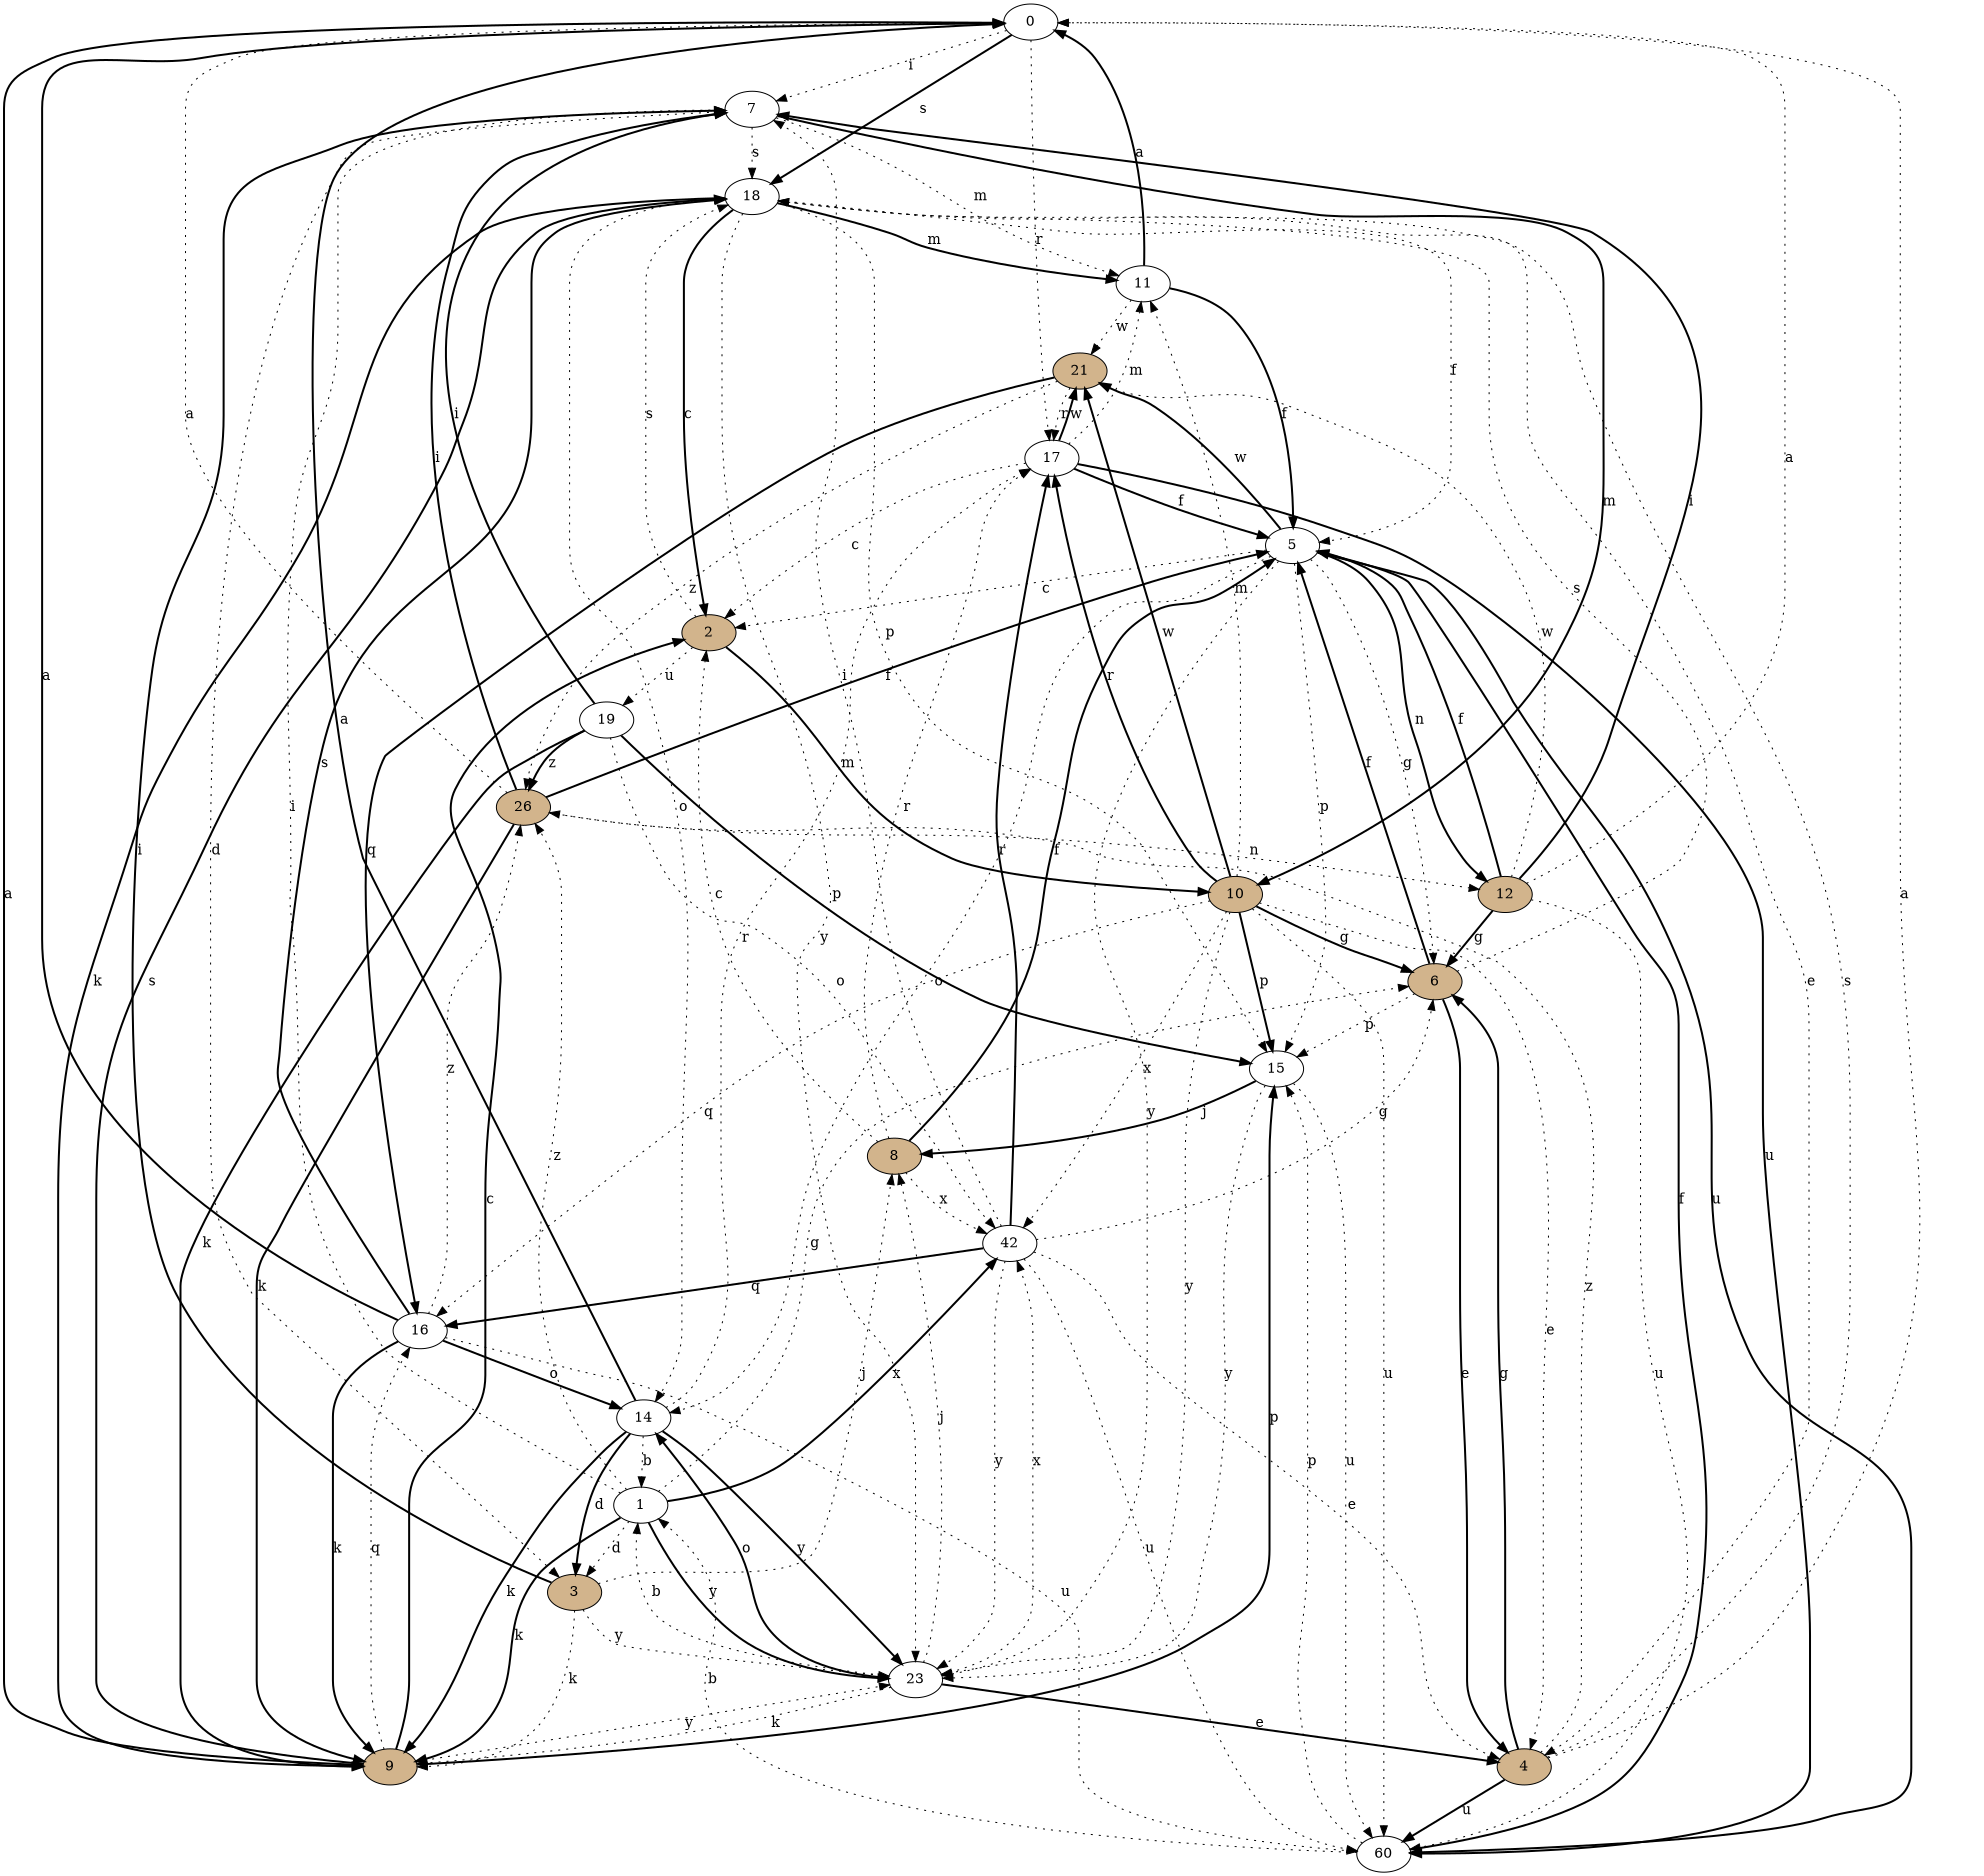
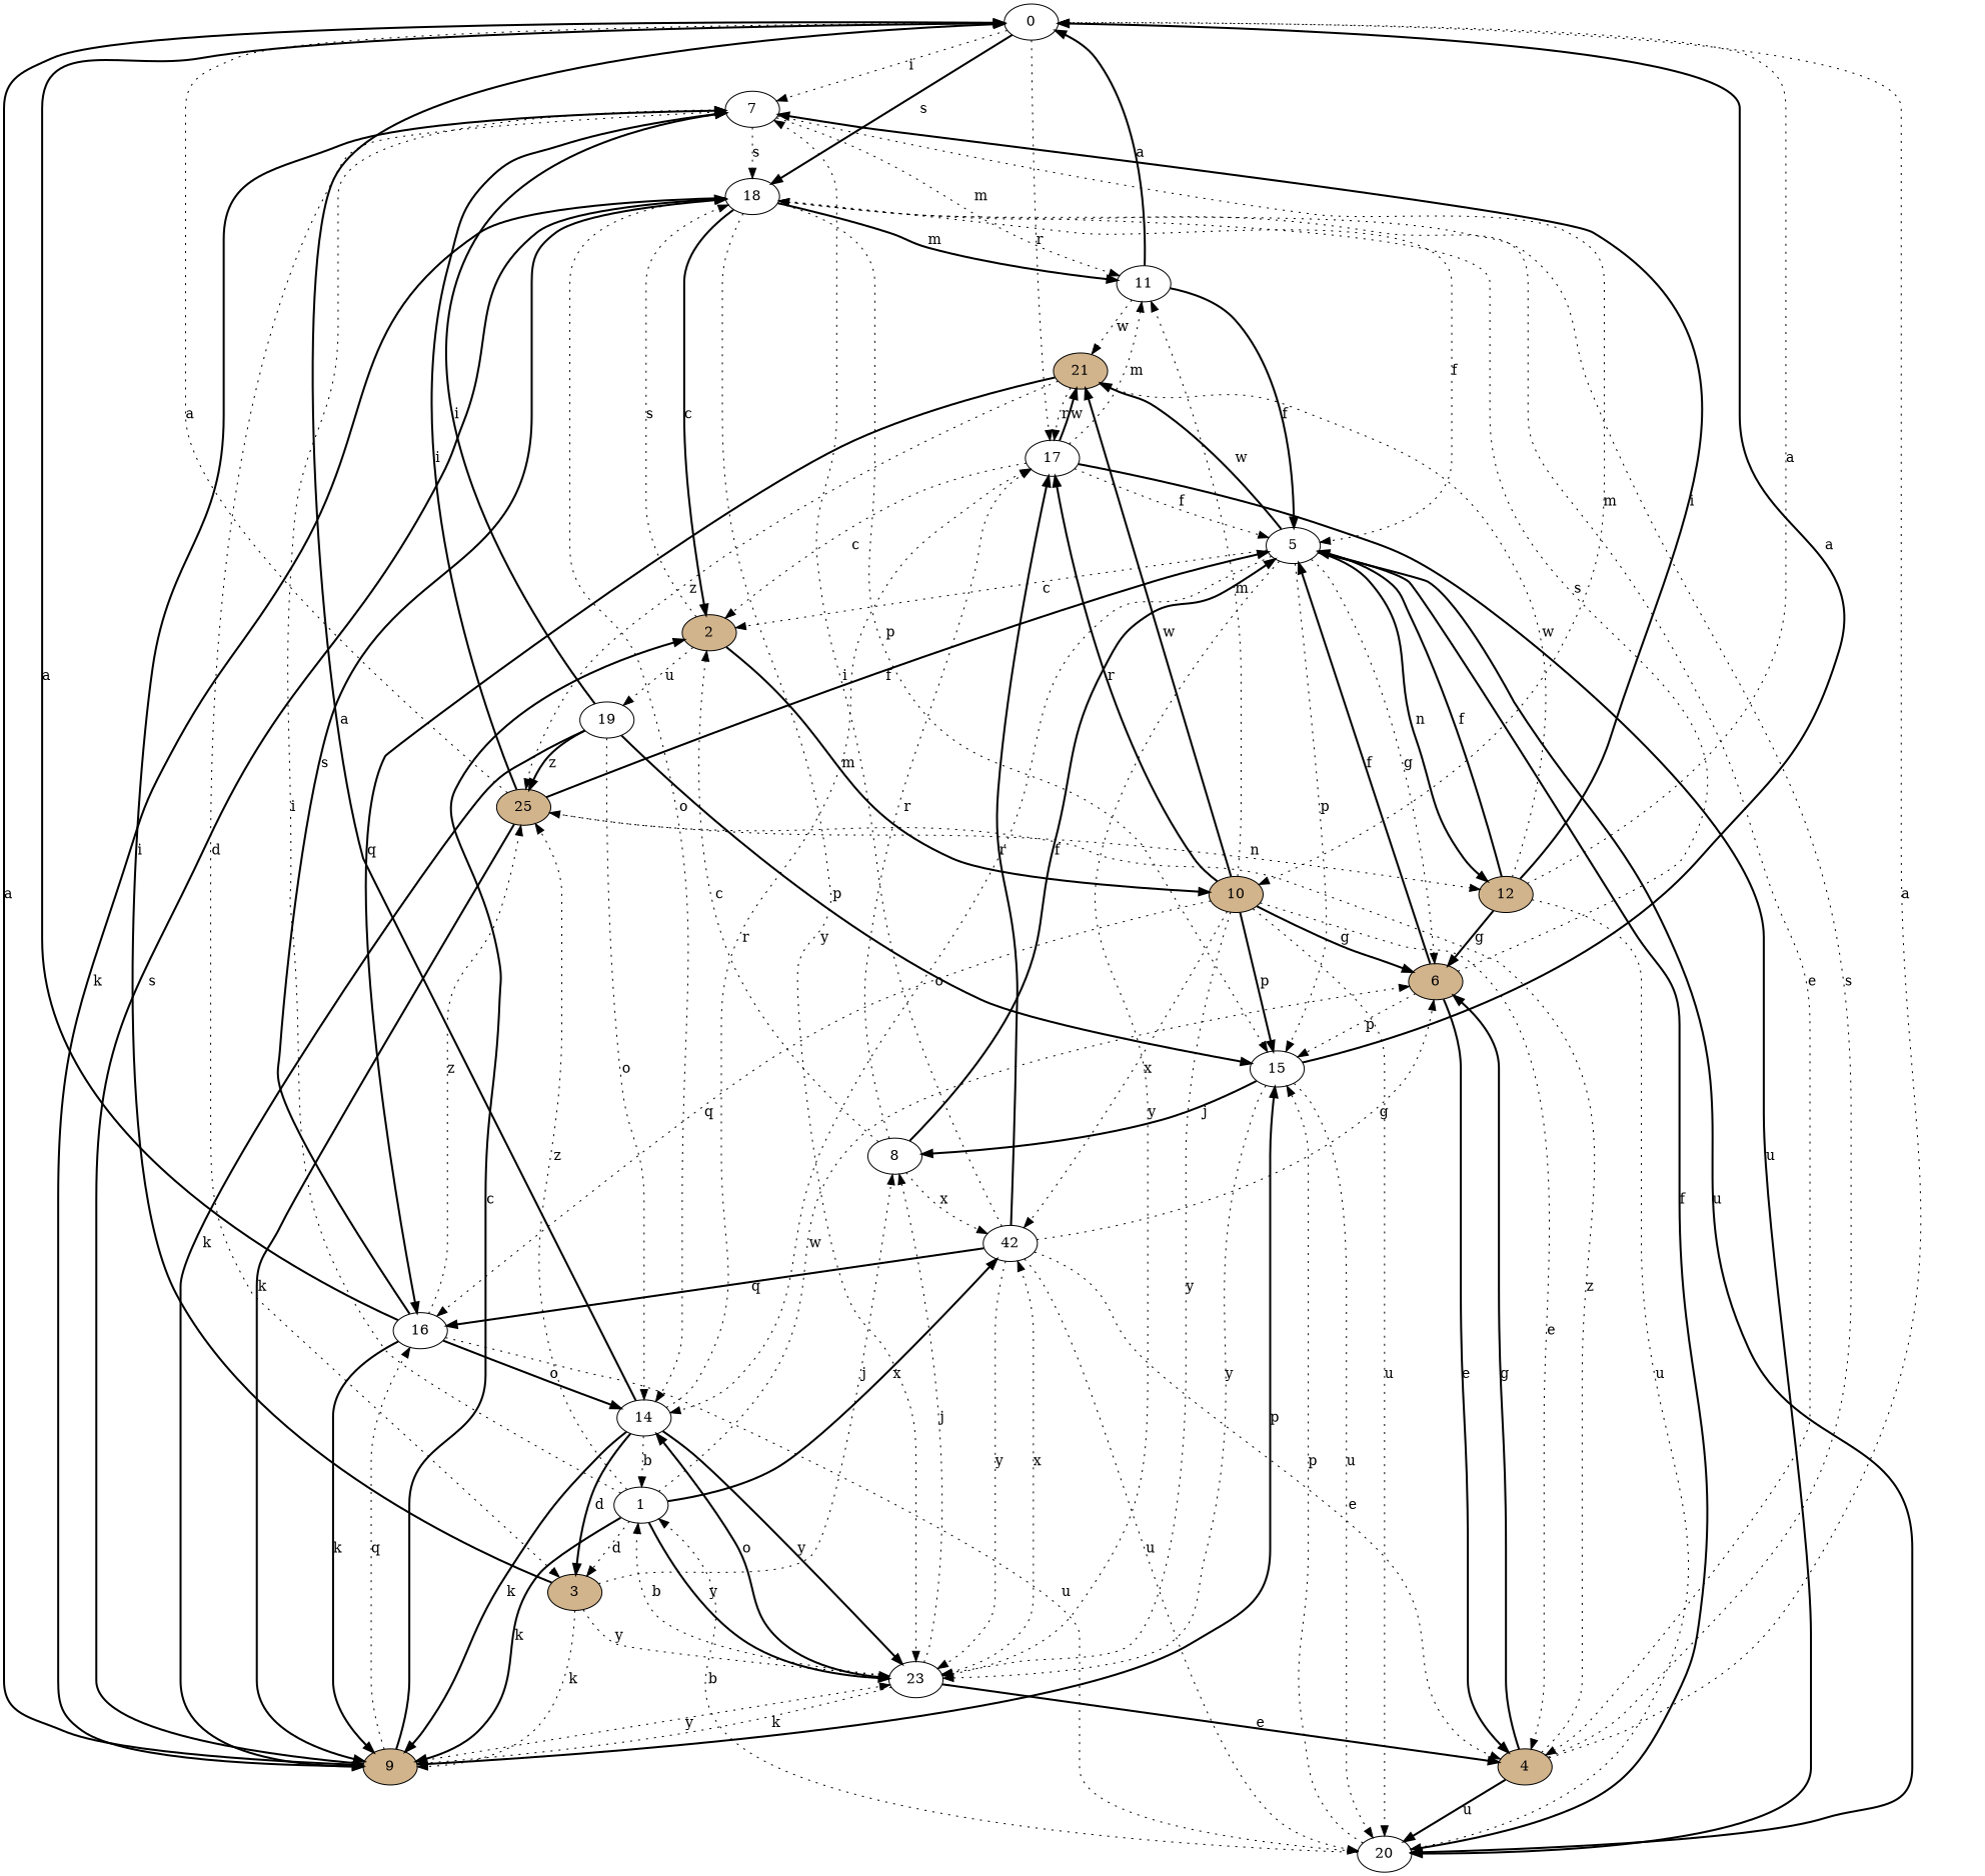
  strict digraph {
    node [fillcolor=white style=filled]
    edge [style=dotted]
    0
    7
    17
    18
    3 [fillcolor=tan]
    10 [fillcolor=tan]
    11
    2 [fillcolor=tan]
-   20 [label=60]
+   20
    5
    21 [fillcolor=tan]
    9 [fillcolor=tan]
    23
    4 [fillcolor=tan]
    14
    15
    1
    6 [fillcolor=tan]
    n19 [label=42]
-   25 [fillcolor=tan label=26]
-   8 [fillcolor=tan]
+   25 [fillcolor=tan]
+   8
    16
    12 [fillcolor=tan]
    19
    0 -> 7 [label=i]
    0 -> 17 [label=r]
    0 -> 18 [label=s style=bold]
    7 -> 18 [label=s]
    7 -> 3 [label=d]
-   7 -> 10 [label=m style=bold]
+   7 -> 10 [label=m]
    7 -> 11 [label=m]
    17 -> 11 [label=m]
    17 -> 2 [label=c]
    17 -> 20 [label=u style=bold]
-   17 -> 5 [label=f style=bold]
+   17 -> 5 [label=f]
    17 -> 21 [label=w style=bold]
    18 -> 11 [label=m style=bold]
    18 -> 2 [label=c style=bold]
    18 -> 5 [label=f]
    18 -> 9 [label=k style=bold]
    18 -> 23 [label=y]
    18 -> 4 [label=e]
    18 -> 14 [label=o]
    18 -> 15 [label=p]
    3 -> 7 [label=i style=bold]
    3 -> 9 [label=k]
    3 -> 23 [label=y]
    3 -> 8 [label=j]
    10 -> 17 [label=r style=bold]
    10 -> 11 [label=m]
    10 -> 20 [label=u]
    10 -> 21 [label=w style=bold]
    10 -> 23 [label=y]
    10 -> 4 [label=e]
    10 -> 15 [label=p style=bold]
    10 -> 6 [label=g style=bold]
    10 -> n19 [label=x]
    10 -> 16 [label=q]
    11 -> 0 [label=a style=bold]
    11 -> 5 [label=f style=bold]
    11 -> 21 [label=w]
    2 -> 18 [label=s]
    2 -> 10 [label=m style=bold]
    2 -> 19 [label=u]
    20 -> 5 [label=f style=bold]
    20 -> 15 [label=p]
    20 -> 1 [label=b]
    5 -> 2 [label=c]
    5 -> 20 [label=u style=bold]
    5 -> 21 [label=w style=bold]
    5 -> 23 [label=y]
    5 -> 14 [label=o]
    5 -> 15 [label=p]
    5 -> 6 [label=g]
    5 -> 12 [label=n style=bold]
    21 -> 17 [label=r]
    21 -> 25 [label=z]
    21 -> 16 [label=q style=bold]
    9 -> 0 [label=a style=bold]
    9 -> 18 [label=s style=bold]
    9 -> 2 [label=c style=bold]
    9 -> 23 [label=y]
    9 -> 15 [label=p style=bold]
    9 -> 16 [label=q]
    23 -> 9 [label=k]
    23 -> 4 [label=e style=bold]
    23 -> 14 [label=o style=bold]
    23 -> 1 [label=b]
    23 -> n19 [label=x]
    23 -> 8 [label=j]
    4 -> 0 [label=a]
    4 -> 18 [label=s]
    4 -> 20 [label=u style=bold]
    4 -> 6 [label=g style=bold]
    4 -> 25 [label=z]
    14 -> 0 [label=a style=bold]
    14 -> 17 [label=r]
    14 -> 3 [label=d style=bold]
    14 -> 9 [label=k style=bold]
    14 -> 23 [label=y style=bold]
    14 -> 1 [label=b]
+   15 -> 0 [label=a style=bold]
    15 -> 20 [label=u]
    15 -> 23 [label=y]
    15 -> 8 [label=j style=bold]
    1 -> 7 [label=i]
    1 -> 3 [label=d]
    1 -> 9 [label=k style=bold]
    1 -> 23 [label=y style=bold]
-   1 -> 6 [label=g]
+   1 -> 6 [label=w]
    1 -> n19 [label=x style=bold]
    1 -> 25 [label=z]
    6 -> 18 [label=s]
    6 -> 5 [label=f style=bold]
    6 -> 4 [label=e style=bold]
    6 -> 15 [label=p]
    n19 -> 7 [label=i]
    n19 -> 17 [label=r style=bold]
    n19 -> 20 [label=u]
    n19 -> 23 [label=y]
    n19 -> 4 [label=e]
    n19 -> 6 [label=g]
    n19 -> 16 [label=q style=bold]
    25 -> 0 [label=a]
    25 -> 7 [label=i style=bold]
    25 -> 5 [label=f style=bold]
    25 -> 9 [label=k style=bold]
    25 -> 12 [label=n]
    8 -> 17 [label=r]
    8 -> 2 [label=c]
    8 -> 5 [label=f style=bold]
    8 -> n19 [label=x]
    16 -> 0 [label=a style=bold]
    16 -> 18 [label=s style=bold]
    16 -> 20 [label=u]
    16 -> 9 [label=k style=bold]
    16 -> 14 [label=o style=bold]
    16 -> 25 [label=z]
    12 -> 0 [label=a]
    12 -> 7 [label=i style=bold]
    12 -> 20 [label=u]
    12 -> 5 [label=f style=bold]
    12 -> 21 [label=w]
    12 -> 6 [label=g style=bold]
    19 -> 7 [label=i style=bold]
    19 -> 9 [label=k style=bold]
-   19 -> n19 [label=o]
+   19 -> 14 [label=o]
    19 -> 15 [label=p style=bold]
    19 -> 25 [label=z style=bold]
  }
